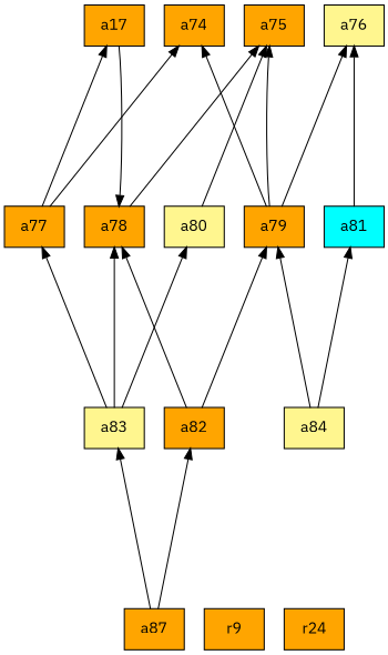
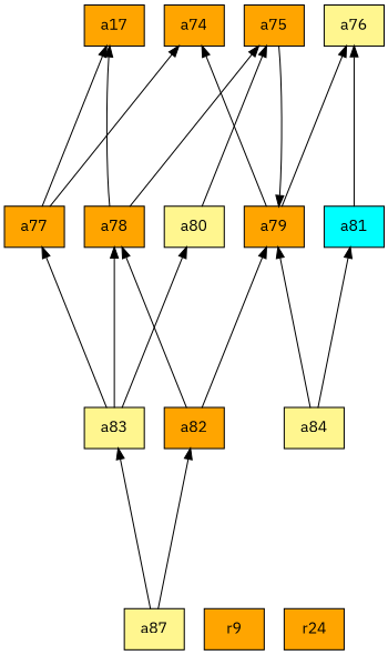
  digraph {
    fontname="IBM Plex Sans"
    rankdir=BT
    ranksep=2.0
    node [fillcolor=orange fontname="IBM Plex Sans" shape=record style=filled]
    edge [fontname="IBM Plex Sans"]
    n1 [label="{a74}"]
    n2 [label="{a75}"]
    n3 [label="{a79}"]
    n4 [fillcolor=khaki1 label="{a76}"]
    n5 [label="{a17}"]
    n6 [fillcolor=khaki1 label="{a83}"]
    n7 [fillcolor=khaki1 label="{a80}"]
    n8 [label="{a78}"]
    n9 [label="{a77}"]
-   n10 [label="{a87}"]
+   n10 [fillcolor=khaki1 label="{a87}"]
    n11 [label="{a82}"]
    n12 [fillcolor=khaki1 label="{a84}"]
    n13 [fillcolor=cyan label="{a81}"]
    n14 [label="{r9}"]
    n15 [label="{r24}"]
    n3 -> n1
-   n3 -> n2
+   n2 -> n3
    n3 -> n4
    n6 -> n7
    n6 -> n8
    n6 -> n9
    n7 -> n2
    n8 -> n2
-   n5 -> n8
+   n8 -> n5
    n9 -> n1
    n9 -> n5
    n10 -> n6
    n10 -> n11
    n11 -> n3
    n11 -> n8
    n12 -> n3
    n12 -> n13
    n13 -> n4
  }
